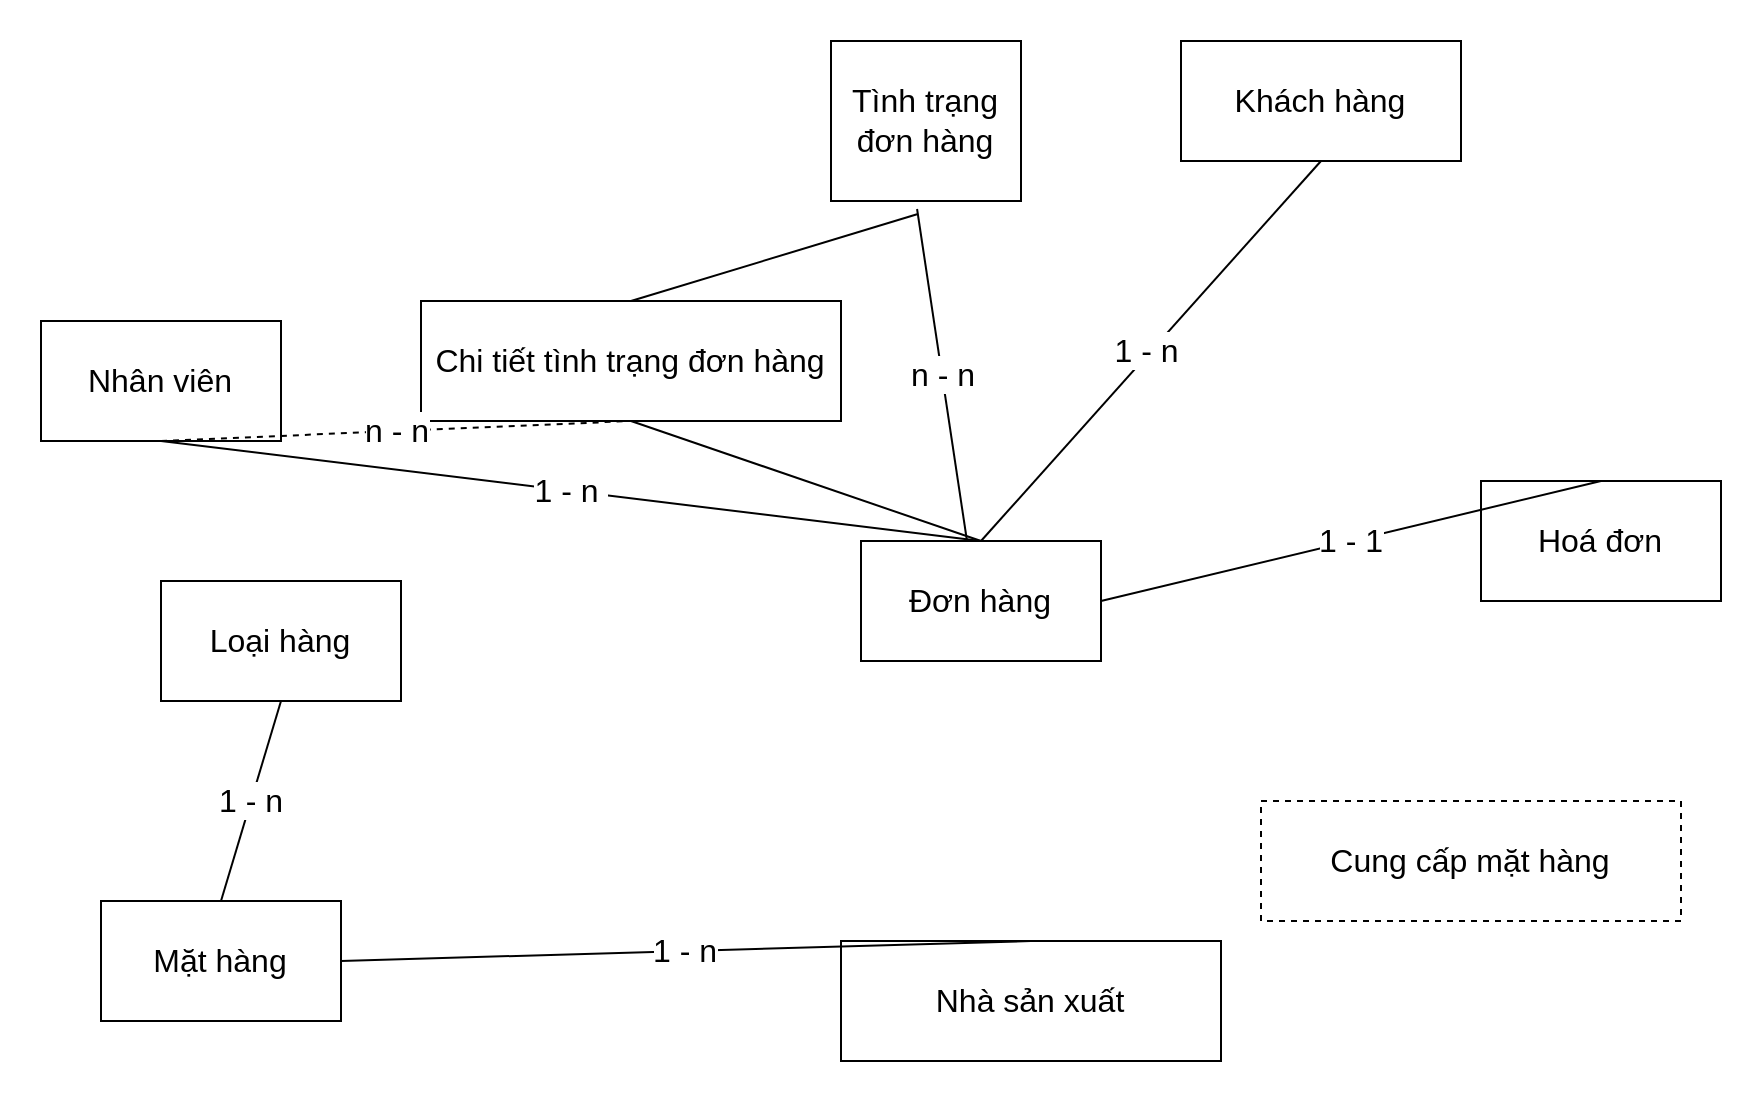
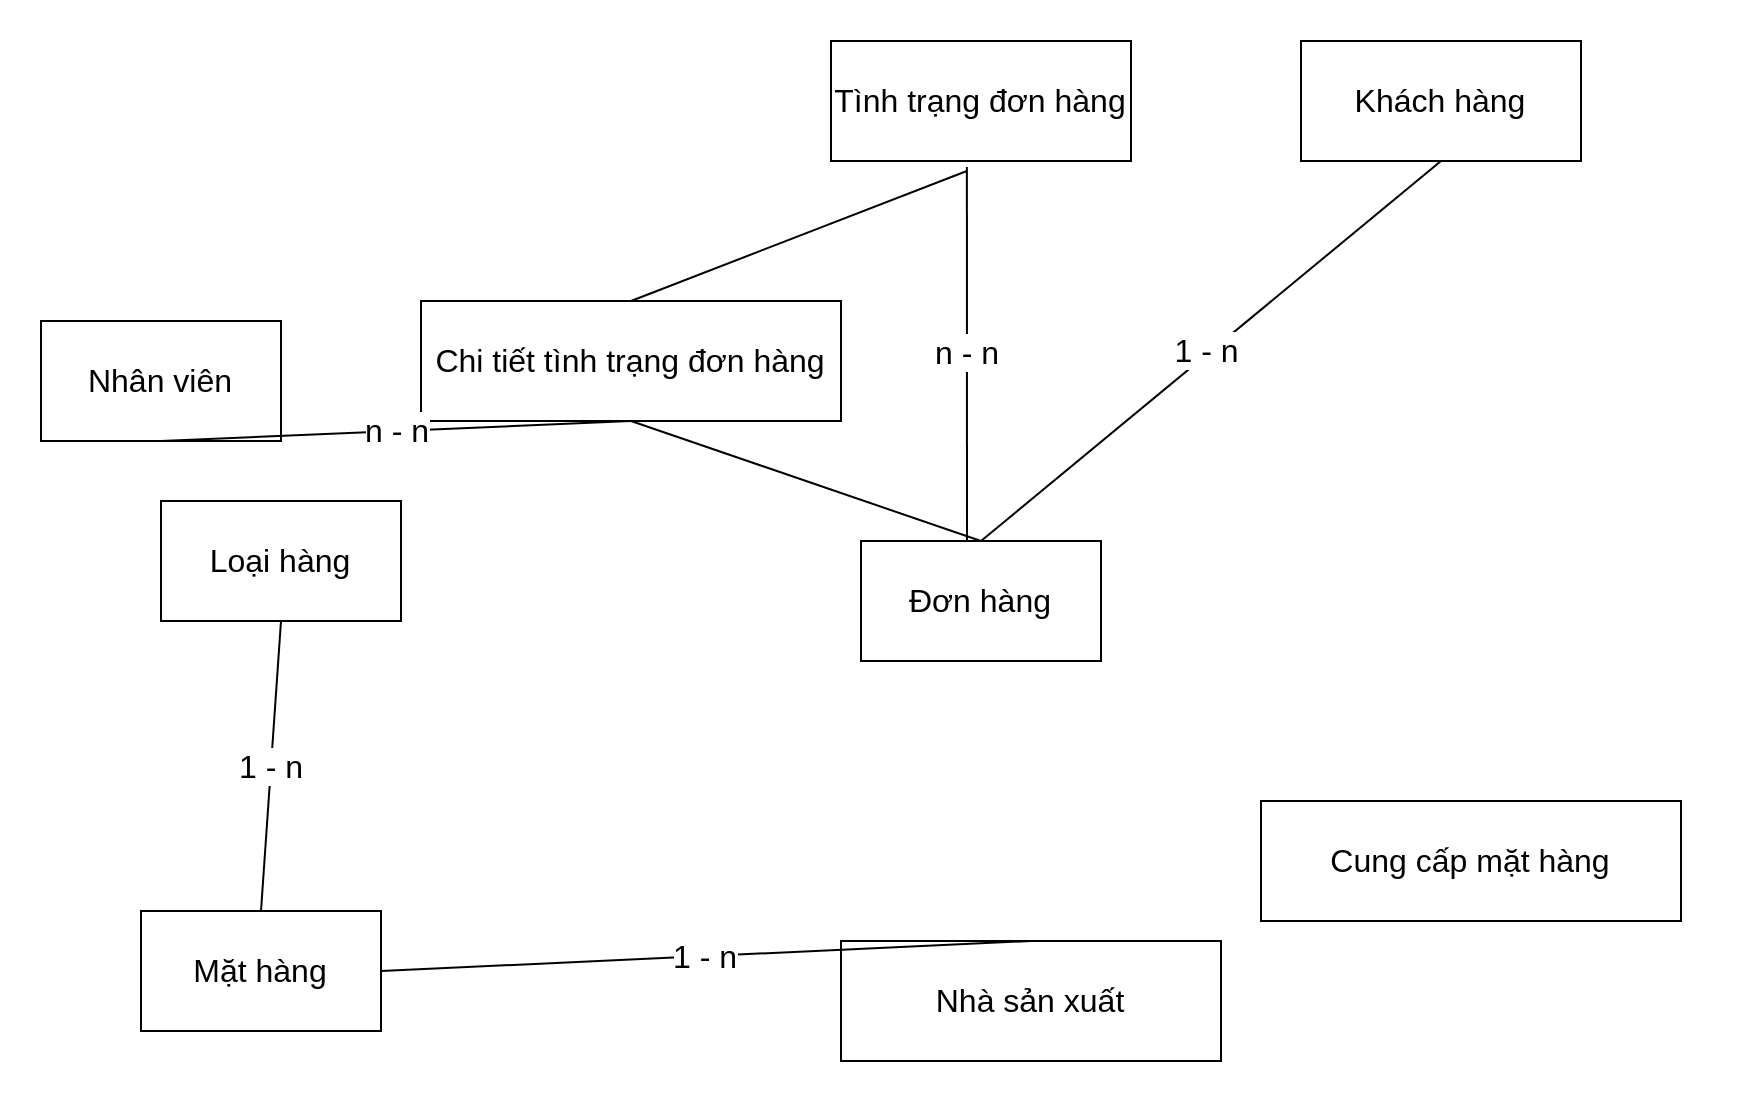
  <mxCell id="0" />
  <mxCell id="1" parent="0" />
  <mxCell id="2" value="Nhân viên" style="rounded=0;whiteSpace=wrap;html=1;fontSize=16;" vertex="1" parent="1"><mxGeometry x="20" y="160" width="120" height="60" as="geometry" /></mxCell>
- <mxCell id="3" value="Loại hàng" style="rounded=0;whiteSpace=wrap;html=1;fontSize=16;" vertex="1" parent="1"><mxGeometry x="80" y="290" width="120" height="60" as="geometry" /></mxCell>
- <mxCell id="4" value="Mặt hàng&lt;br&gt;" style="rounded=0;whiteSpace=wrap;html=1;fontSize=16;" vertex="1" parent="1"><mxGeometry x="50" y="450" width="120" height="60" as="geometry" /></mxCell>
+ <mxCell id="3" value="Loại hàng" style="rounded=0;whiteSpace=wrap;html=1;fontSize=16;" vertex="1" parent="1"><mxGeometry x="80" y="250" width="120" height="60" as="geometry" /></mxCell>
+ <mxCell id="4" value="Mặt hàng&lt;br&gt;" style="rounded=0;whiteSpace=wrap;html=1;fontSize=16;" vertex="1" parent="1"><mxGeometry x="70" y="455" width="120" height="60" as="geometry" /></mxCell>
  <mxCell id="5" value="Nhà sản xuất" style="rounded=0;whiteSpace=wrap;html=1;fontSize=16;" vertex="1" parent="1"><mxGeometry x="420" y="470" width="190" height="60" as="geometry" /></mxCell>
  <mxCell id="6" value="Đơn hàng" style="rounded=0;whiteSpace=wrap;html=1;fontSize=16;" vertex="1" parent="1"><mxGeometry x="430" y="270" width="120" height="60" as="geometry" /></mxCell>
- <mxCell id="7" value="Khách hàng" style="rounded=0;whiteSpace=wrap;html=1;fontSize=16;" vertex="1" parent="1"><mxGeometry x="590" y="20" width="140" height="60" as="geometry" /></mxCell>
- <mxCell id="8" value="Tình trạng đơn hàng" style="rounded=0;whiteSpace=wrap;html=1;fontSize=16;" vertex="1" parent="1"><mxGeometry x="415" y="20" width="95" height="80" as="geometry" /></mxCell>
+ <mxCell id="7" value="Khách hàng" style="rounded=0;whiteSpace=wrap;html=1;fontSize=16;" vertex="1" parent="1"><mxGeometry x="650" y="20" width="140" height="60" as="geometry" /></mxCell>
+ <mxCell id="8" value="Tình trạng đơn hàng" style="rounded=0;whiteSpace=wrap;html=1;fontSize=16;" vertex="1" parent="1"><mxGeometry x="415" y="20" width="150" height="60" as="geometry" /></mxCell>
  <mxCell id="9" value="Chi tiết tình trạng đơn hàng" style="rounded=0;whiteSpace=wrap;html=1;fontSize=16;" vertex="1" parent="1"><mxGeometry x="210" y="150" width="210" height="60" as="geometry" /></mxCell>
- <mxCell id="10" value="Hoá đơn" style="rounded=0;whiteSpace=wrap;html=1;fontSize=16;" vertex="1" parent="1"><mxGeometry x="740" y="240" width="120" height="60" as="geometry" /></mxCell>
- <mxCell id="11" value="Cung cấp mặt hàng" style="rounded=0;whiteSpace=wrap;html=1;fontSize=16;dashed=1;" vertex="1" parent="1"><mxGeometry x="630" y="400" width="210" height="60" as="geometry" /></mxCell>
+ <mxCell id="11" value="Cung cấp mặt hàng" style="rounded=0;whiteSpace=wrap;html=1;fontSize=16;" vertex="1" parent="1"><mxGeometry x="630" y="400" width="210" height="60" as="geometry" /></mxCell>
  <mxCell id="12" value="1 - n" style="endArrow=none;html=1;rounded=0;fontSize=16;exitX=0.5;exitY=1;exitDx=0;exitDy=0;entryX=0.5;entryY=0;entryDx=0;entryDy=0;" edge="1" parent="1" source="3" target="4"><mxGeometry width="50" height="50" relative="1" as="geometry"><mxPoint x="440" y="290" as="sourcePoint" /><mxPoint x="490" y="240" as="targetPoint" /></mxGeometry></mxCell>
- <mxCell id="13" value="1 - n&amp;nbsp;" style="endArrow=none;html=1;rounded=0;fontSize=16;entryX=0.5;entryY=1;entryDx=0;entryDy=0;exitX=0.5;exitY=0;exitDx=0;exitDy=0;" edge="1" parent="1" source="6" target="2"><mxGeometry width="50" height="50" relative="1" as="geometry"><mxPoint x="440" y="290" as="sourcePoint" /><mxPoint x="490" y="240" as="targetPoint" /></mxGeometry></mxCell>
  <mxCell id="14" value="1 - n&amp;nbsp;" style="endArrow=none;html=1;rounded=0;fontSize=16;entryX=0.5;entryY=1;entryDx=0;entryDy=0;exitX=0.5;exitY=0;exitDx=0;exitDy=0;" edge="1" parent="1" source="6" target="7"><mxGeometry width="50" height="50" relative="1" as="geometry"><mxPoint x="440" y="290" as="sourcePoint" /><mxPoint x="490" y="240" as="targetPoint" /></mxGeometry></mxCell>
- <mxCell id="15" value="1 - 1" style="endArrow=none;html=1;rounded=0;fontSize=16;entryX=1;entryY=0.5;entryDx=0;entryDy=0;exitX=0.5;exitY=0;exitDx=0;exitDy=0;" edge="1" parent="1" source="10" target="6"><mxGeometry width="50" height="50" relative="1" as="geometry"><mxPoint x="740" y="190" as="sourcePoint" /><mxPoint x="790" y="140" as="targetPoint" /></mxGeometry></mxCell>
  <mxCell id="16" value="1 - n" style="endArrow=none;html=1;rounded=0;fontSize=16;exitX=0.5;exitY=0;exitDx=0;exitDy=0;entryX=1;entryY=0.5;entryDx=0;entryDy=0;" edge="1" parent="1" source="5" target="4"><mxGeometry width="50" height="50" relative="1" as="geometry"><mxPoint x="440" y="290" as="sourcePoint" /><mxPoint x="490" y="240" as="targetPoint" /></mxGeometry></mxCell>
- <mxCell id="17" value="n - n" style="endArrow=none;html=1;rounded=0;fontSize=16;entryX=0.5;entryY=1;entryDx=0;entryDy=0;exitX=0.5;exitY=1;exitDx=0;exitDy=0;dashed=1;" edge="1" parent="1" source="2" target="9"><mxGeometry width="50" height="50" relative="1" as="geometry"><mxPoint x="140" y="240" as="sourcePoint" /><mxPoint x="190" y="190" as="targetPoint" /></mxGeometry></mxCell>
+ <mxCell id="17" value="n - n" style="endArrow=none;html=1;rounded=0;fontSize=16;entryX=0.5;entryY=1;entryDx=0;entryDy=0;exitX=0.5;exitY=1;exitDx=0;exitDy=0;" edge="1" parent="1" source="2" target="9"><mxGeometry width="50" height="50" relative="1" as="geometry"><mxPoint x="140" y="240" as="sourcePoint" /><mxPoint x="190" y="190" as="targetPoint" /></mxGeometry></mxCell>
  <mxCell id="18" value="n - n" style="endArrow=none;html=1;rounded=0;fontSize=16;entryX=0.453;entryY=1.05;entryDx=0;entryDy=0;entryPerimeter=0;" edge="1" parent="1" target="8"><mxGeometry width="50" height="50" relative="1" as="geometry"><mxPoint x="483" y="270" as="sourcePoint" /><mxPoint x="510" y="150" as="targetPoint" /></mxGeometry></mxCell>
  <mxCell id="19" value="" style="endArrow=none;html=1;rounded=0;fontSize=16;entryX=0.453;entryY=1.083;entryDx=0;entryDy=0;entryPerimeter=0;exitX=0.5;exitY=0;exitDx=0;exitDy=0;" edge="1" parent="1" source="9" target="8"><mxGeometry width="50" height="50" relative="1" as="geometry"><mxPoint x="360" y="140" as="sourcePoint" /><mxPoint x="410" y="90" as="targetPoint" /></mxGeometry></mxCell>
  <mxCell id="20" value="" style="endArrow=none;html=1;rounded=0;fontSize=16;exitX=0.5;exitY=1;exitDx=0;exitDy=0;" edge="1" parent="1" source="9"><mxGeometry width="50" height="50" relative="1" as="geometry"><mxPoint x="440" y="290" as="sourcePoint" /><mxPoint x="490" y="270" as="targetPoint" /></mxGeometry></mxCell>
